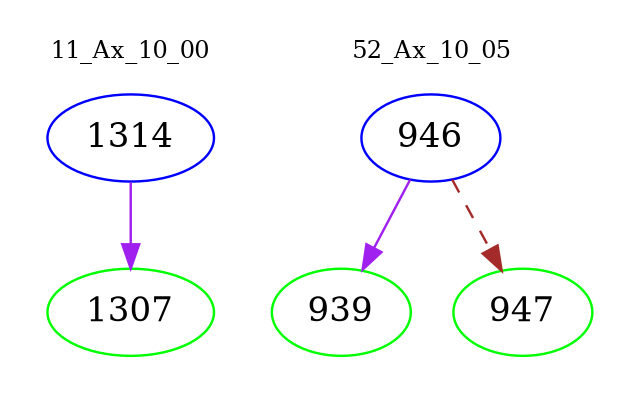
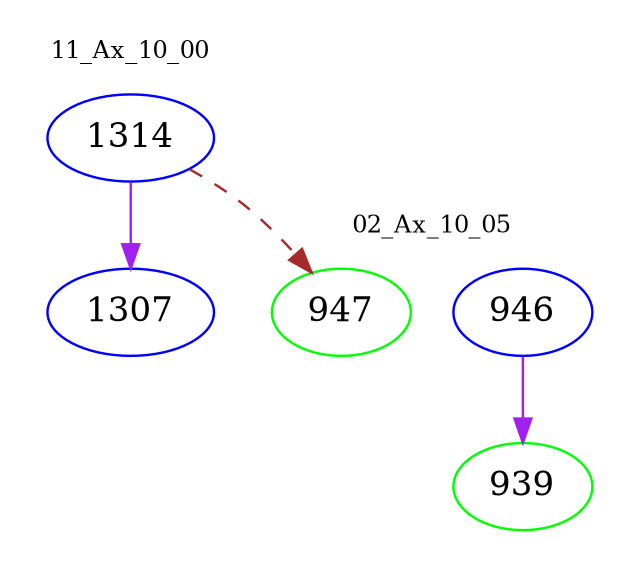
  digraph {
    node [color=green]
    edge [color=purple style=solid]
    n1 [color=blue label=1314]
-   n2 [label=1307]
+   n2 [color=blue label=1307]
    n3 [color=blue label=946]
    n4 [label=939]
    n5 [label=947]
    subgraph cluster_1 {
      color=white
      fontsize=10
      label="11_Ax_10_00"
      n1
      n2
    }
    subgraph cluster_2 {
      color=white
      fontsize=10
-     label="52_Ax_10_05"
+     label="02_Ax_10_05"
      n3
      n4
      n5
    }
    n1 -> n2
    n3 -> n4
-   n3 -> n5 [color=brown style=dashed]
+   n1 -> n5 [color=brown style=dashed]
  }
